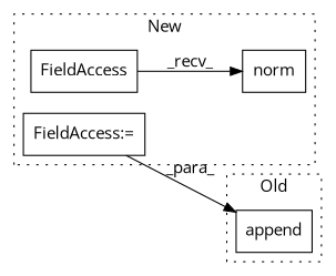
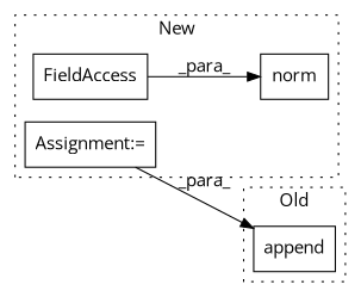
  digraph {
    fontname="Open Sans"
    rankdir=LR
    node [a=32 fontname="Open Sans" shape=box]
    edge [fontname="Open Sans"]
    n1 [l="5,1" label=norm s="20198,20218"]
    n2 [a=22 l=12 label=FieldAccess s=20185]
-   n3 [a=7 l=1 label="FieldAccess:=" s=20048]
+   n3 [a=7 l=1 label="Assignment:=" s=20048]
    n4 [l="7,1" label=append s="20122,20142"]
    subgraph cluster_1 {
      label=New
      style=dotted
      n1
      n2
      n3
    }
    subgraph cluster_2 {
      label=Old
      style=dotted
      n4
    }
-   n2 -> n1 [label=_recv_]
+   n2 -> n1 [label=_para_]
    n3 -> n4 [label=_para_]
  }
